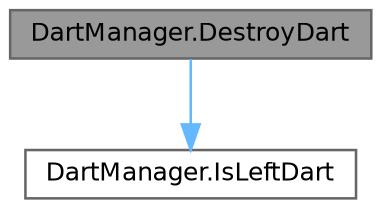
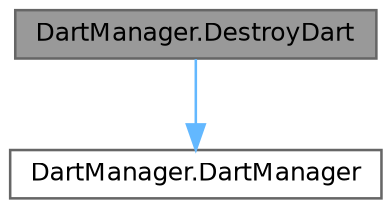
  digraph {
    rankdir=TB
    node [fontname=Helvetica fontsize=10 shape=box style=filled]
    n1 [color=gray40 fillcolor=grey60 fontcolor=black height=0.2 label="DartManager.DestroyDart" width=0.4]
-   n2 [color=grey40 fillcolor=white height=0.2 label="DartManager.IsLeftDart" width=0.4]
+   n2 [color=grey40 fillcolor=white height=0.2 label="DartManager.DartManager" width=0.4]
    n1 -> n2 [color=steelblue1 fontname=Helvetica fontsize=10 labelfontname=Helvetica labelfontsize=10 style=solid]
  }
